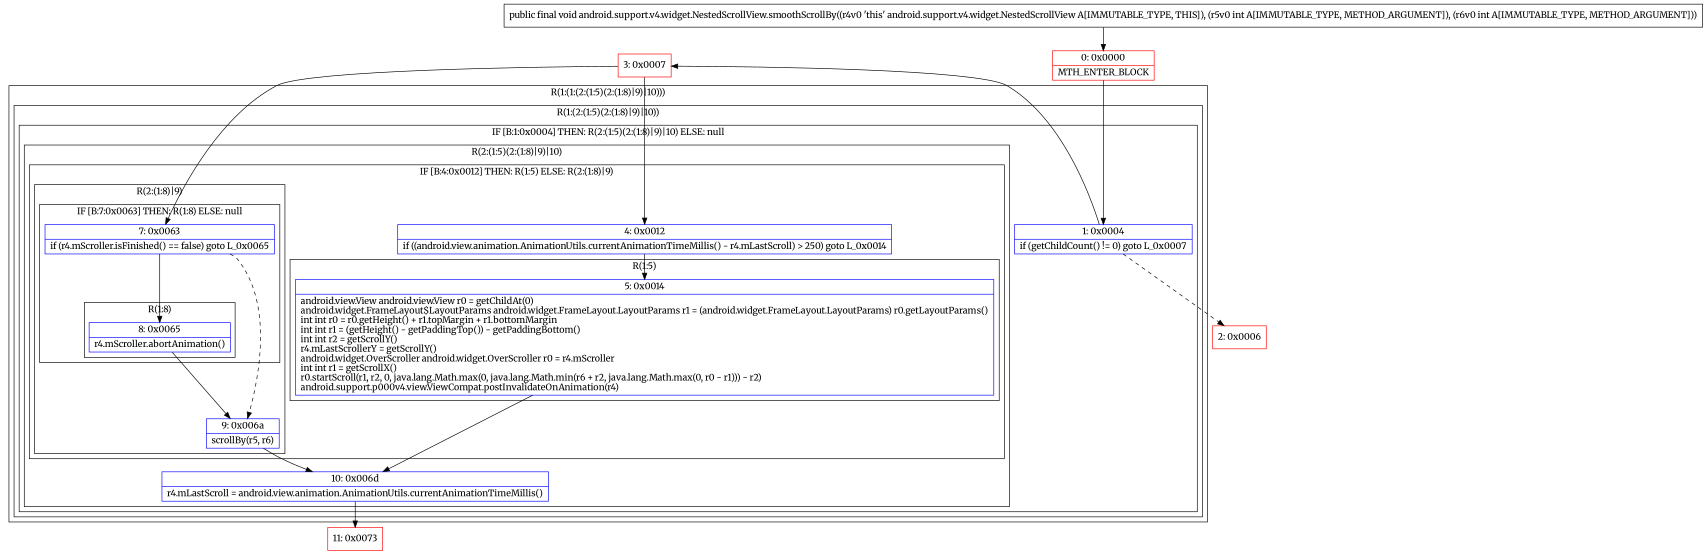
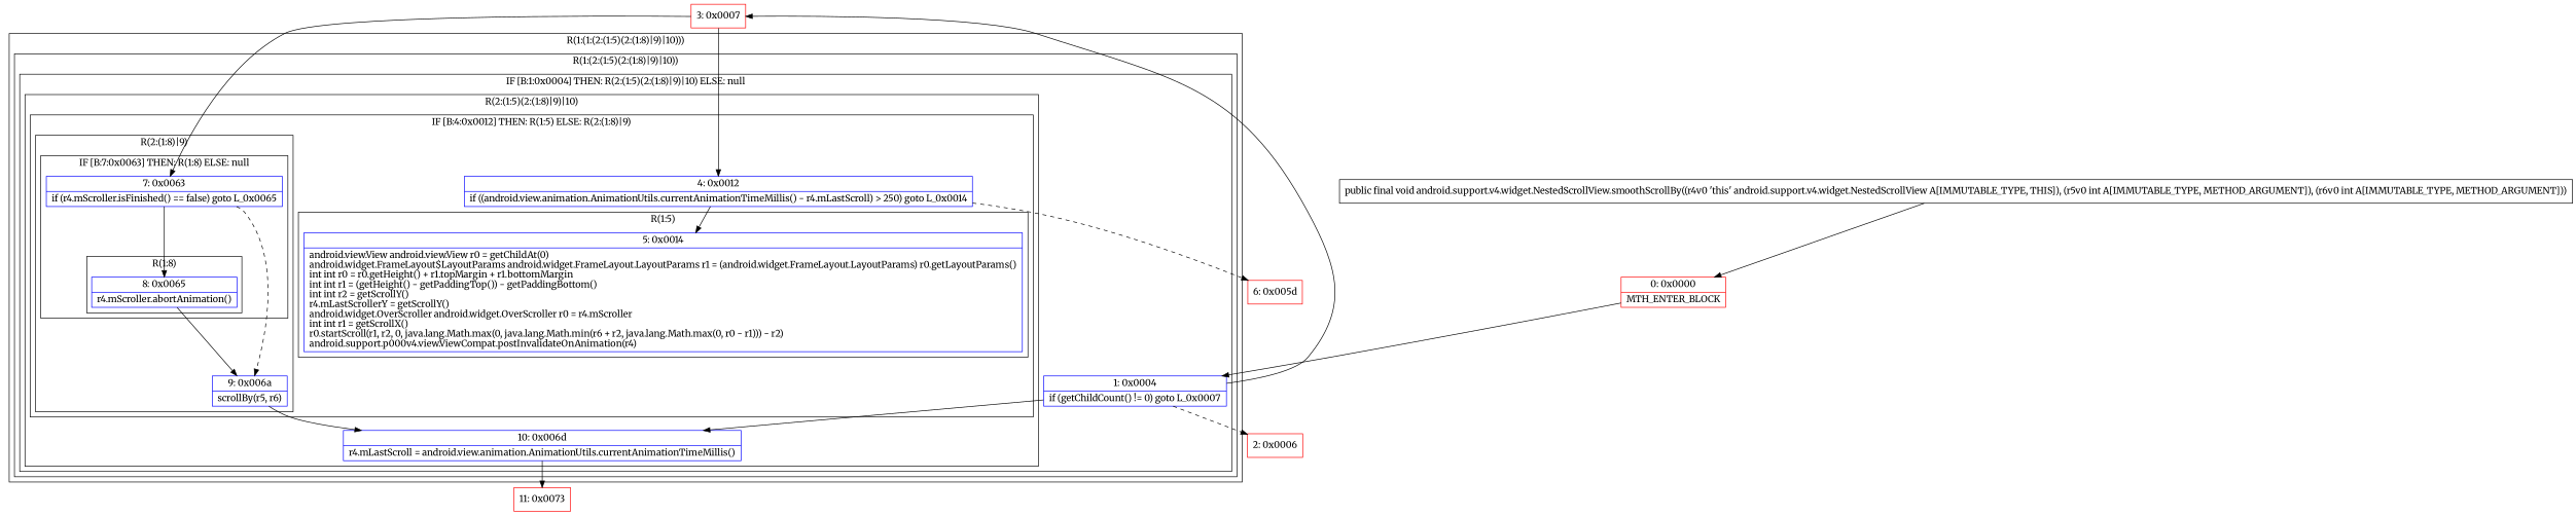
  digraph {
    fontname=Merriweather
    node [color=blue fontname=Merriweather shape=record]
    edge [fontname=Merriweather]
    n1 [label="{5\:\ 0x0014|android.view.View android.view.View r0 = getChildAt(0)\landroid.widget.FrameLayout$LayoutParams android.widget.FrameLayout.LayoutParams r1 = (android.widget.FrameLayout.LayoutParams) r0.getLayoutParams()\lint int r0 = r0.getHeight() + r1.topMargin + r1.bottomMargin\lint int r1 = (getHeight() \- getPaddingTop()) \- getPaddingBottom()\lint int r2 = getScrollY()\lr4.mLastScrollerY = getScrollY()\landroid.widget.OverScroller android.widget.OverScroller r0 = r4.mScroller\lint int r1 = getScrollX()\lr0.startScroll(r1, r2, 0, java.lang.Math.max(0, java.lang.Math.min(r6 + r2, java.lang.Math.max(0, r0 \- r1))) \- r2)\landroid.support.p000v4.view.ViewCompat.postInvalidateOnAnimation(r4)\l}"]
    n2 [label="{8\:\ 0x0065|r4.mScroller.abortAnimation()\l}"]
    n3 [label="{7\:\ 0x0063|if (r4.mScroller.isFinished() == false) goto L_0x0065\l}"]
    n4 [label="{9\:\ 0x006a|scrollBy(r5, r6)\l}"]
    n5 [label="{4\:\ 0x0012|if ((android.view.animation.AnimationUtils.currentAnimationTimeMillis() \- r4.mLastScroll) \> 250) goto L_0x0014\l}"]
    n6 [label="{10\:\ 0x006d|r4.mLastScroll = android.view.animation.AnimationUtils.currentAnimationTimeMillis()\l}"]
    n7 [label="{1\:\ 0x0004|if (getChildCount() != 0) goto L_0x0007\l}"]
+   n8 [color=red label="{6\:\ 0x005d}"]
    n9 [color=red label="{11\:\ 0x0073}"]
    n10 [color=red label="{2\:\ 0x0006}"]
    n11 [color=red label="{3\:\ 0x0007}"]
    n12 [color=red label="{0\:\ 0x0000|MTH_ENTER_BLOCK\l}"]
    n13 [label="{public final void android.support.v4.widget.NestedScrollView.smoothScrollBy((r4v0 'this' android.support.v4.widget.NestedScrollView A[IMMUTABLE_TYPE, THIS]), (r5v0 int A[IMMUTABLE_TYPE, METHOD_ARGUMENT]), (r6v0 int A[IMMUTABLE_TYPE, METHOD_ARGUMENT])) }" color=""]
    subgraph cluster_1 {
      label="R(1:(1:(2:(1:5)(2:(1:8)|9)|10)))"
      subgraph cluster_2 {
        label="R(1:(2:(1:5)(2:(1:8)|9)|10))"
        subgraph cluster_3 {
          label="IF [B:1:0x0004] THEN: R(2:(1:5)(2:(1:8)|9)|10) ELSE: null"
          n7
          subgraph cluster_4 {
            label="R(2:(1:5)(2:(1:8)|9)|10)"
            n6
            subgraph cluster_5 {
              label="IF [B:4:0x0012] THEN: R(1:5) ELSE: R(2:(1:8)|9)"
              n5
              subgraph cluster_6 {
                label="R(1:5)"
                n1
              }
              subgraph cluster_7 {
                label="R(2:(1:8)|9)"
                n4
                subgraph cluster_8 {
                  label="IF [B:7:0x0063] THEN: R(1:8) ELSE: null"
                  n3
                  subgraph cluster_9 {
                    label="R(1:8)"
                    n2
                  }
                }
              }
            }
          }
        }
      }
    }
-   n1 -> n6
+   n7 -> n6
    n2 -> n4
    n3 -> n2
    n3 -> n4 [style=dashed]
    n4 -> n6
    n5 -> n1
+   n5 -> n8 [style=dashed]
    n6 -> n9
    n7 -> n10 [style=dashed]
    n7 -> n11
    n11 -> n3
    n11 -> n5
    n12 -> n7
    n13 -> n12
  }
